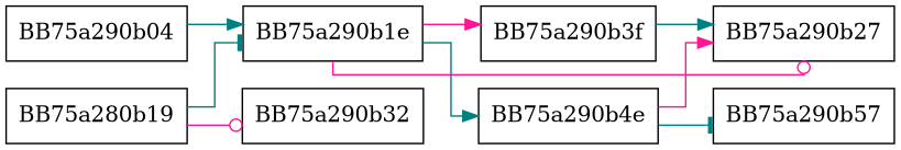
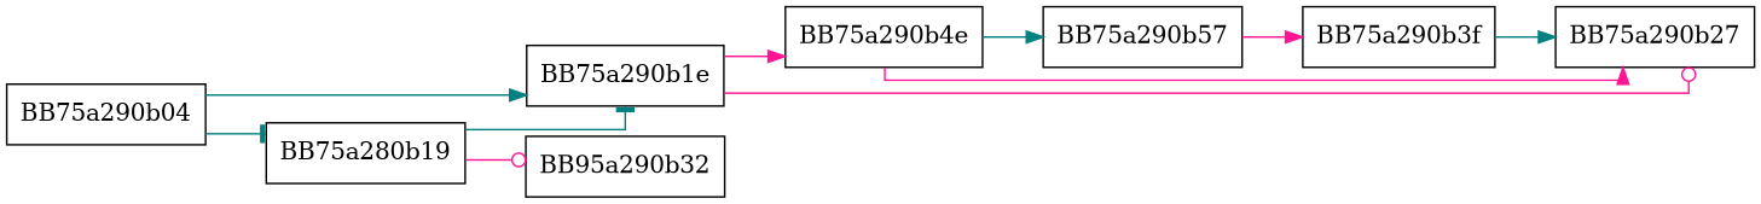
  digraph {
    rankdir=LR
    splines=ortho
    node [shape=box]
    edge [arrowhead=normal color=teal]
    BB75a290b04
    BB75a290b1e
    n3 [label=BB75a280b19]
    BB75a290b4e
    BB75a290b27
-   BB75a290b32
+   BB75a290b32 [label=BB95a290b32]
    BB75a290b57
    BB75a290b3f
    BB75a290b04 -> BB75a290b1e
-   BB75a290b1e -> BB75a290b4e
+   BB75a290b04 -> n3 [arrowhead=tee]
+   BB75a290b1e -> BB75a290b4e [color=deeppink]
    BB75a290b1e -> BB75a290b27 [arrowhead=odot color=deeppink]
    n3 -> BB75a290b1e [arrowhead=tee]
    n3 -> BB75a290b32 [arrowhead=odot color=deeppink]
    BB75a290b4e -> BB75a290b27 [color=deeppink]
-   BB75a290b4e -> BB75a290b57 [arrowhead=tee]
-   BB75a290b1e -> BB75a290b3f [color=deeppink]
+   BB75a290b4e -> BB75a290b57
+   BB75a290b57 -> BB75a290b3f [color=deeppink]
    BB75a290b3f -> BB75a290b27
  }
